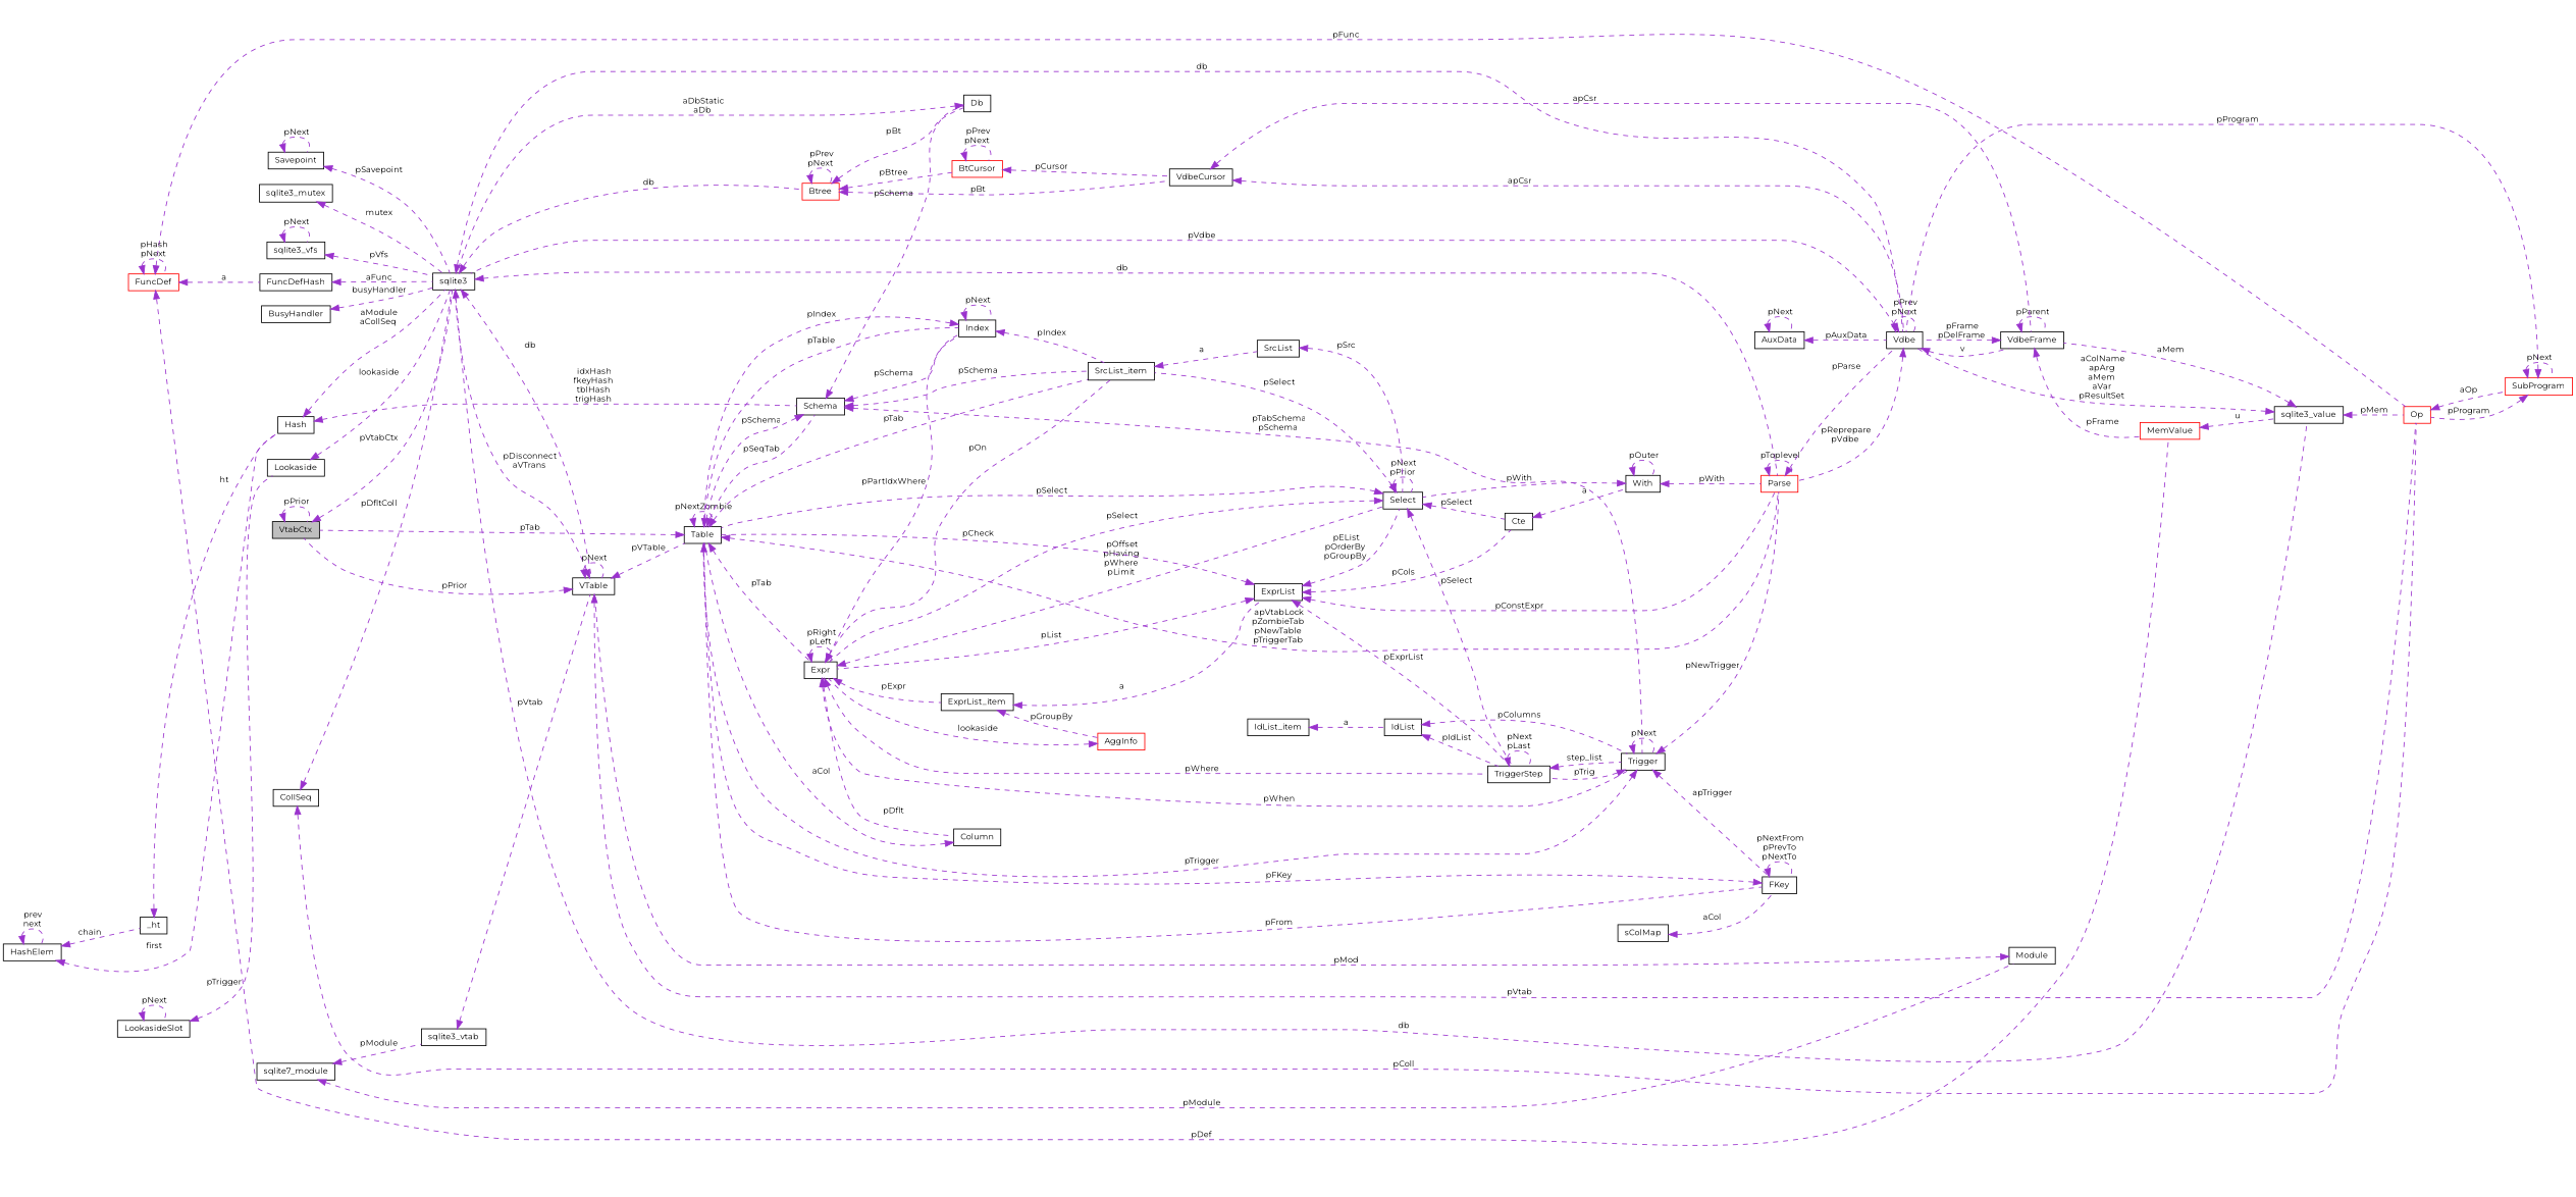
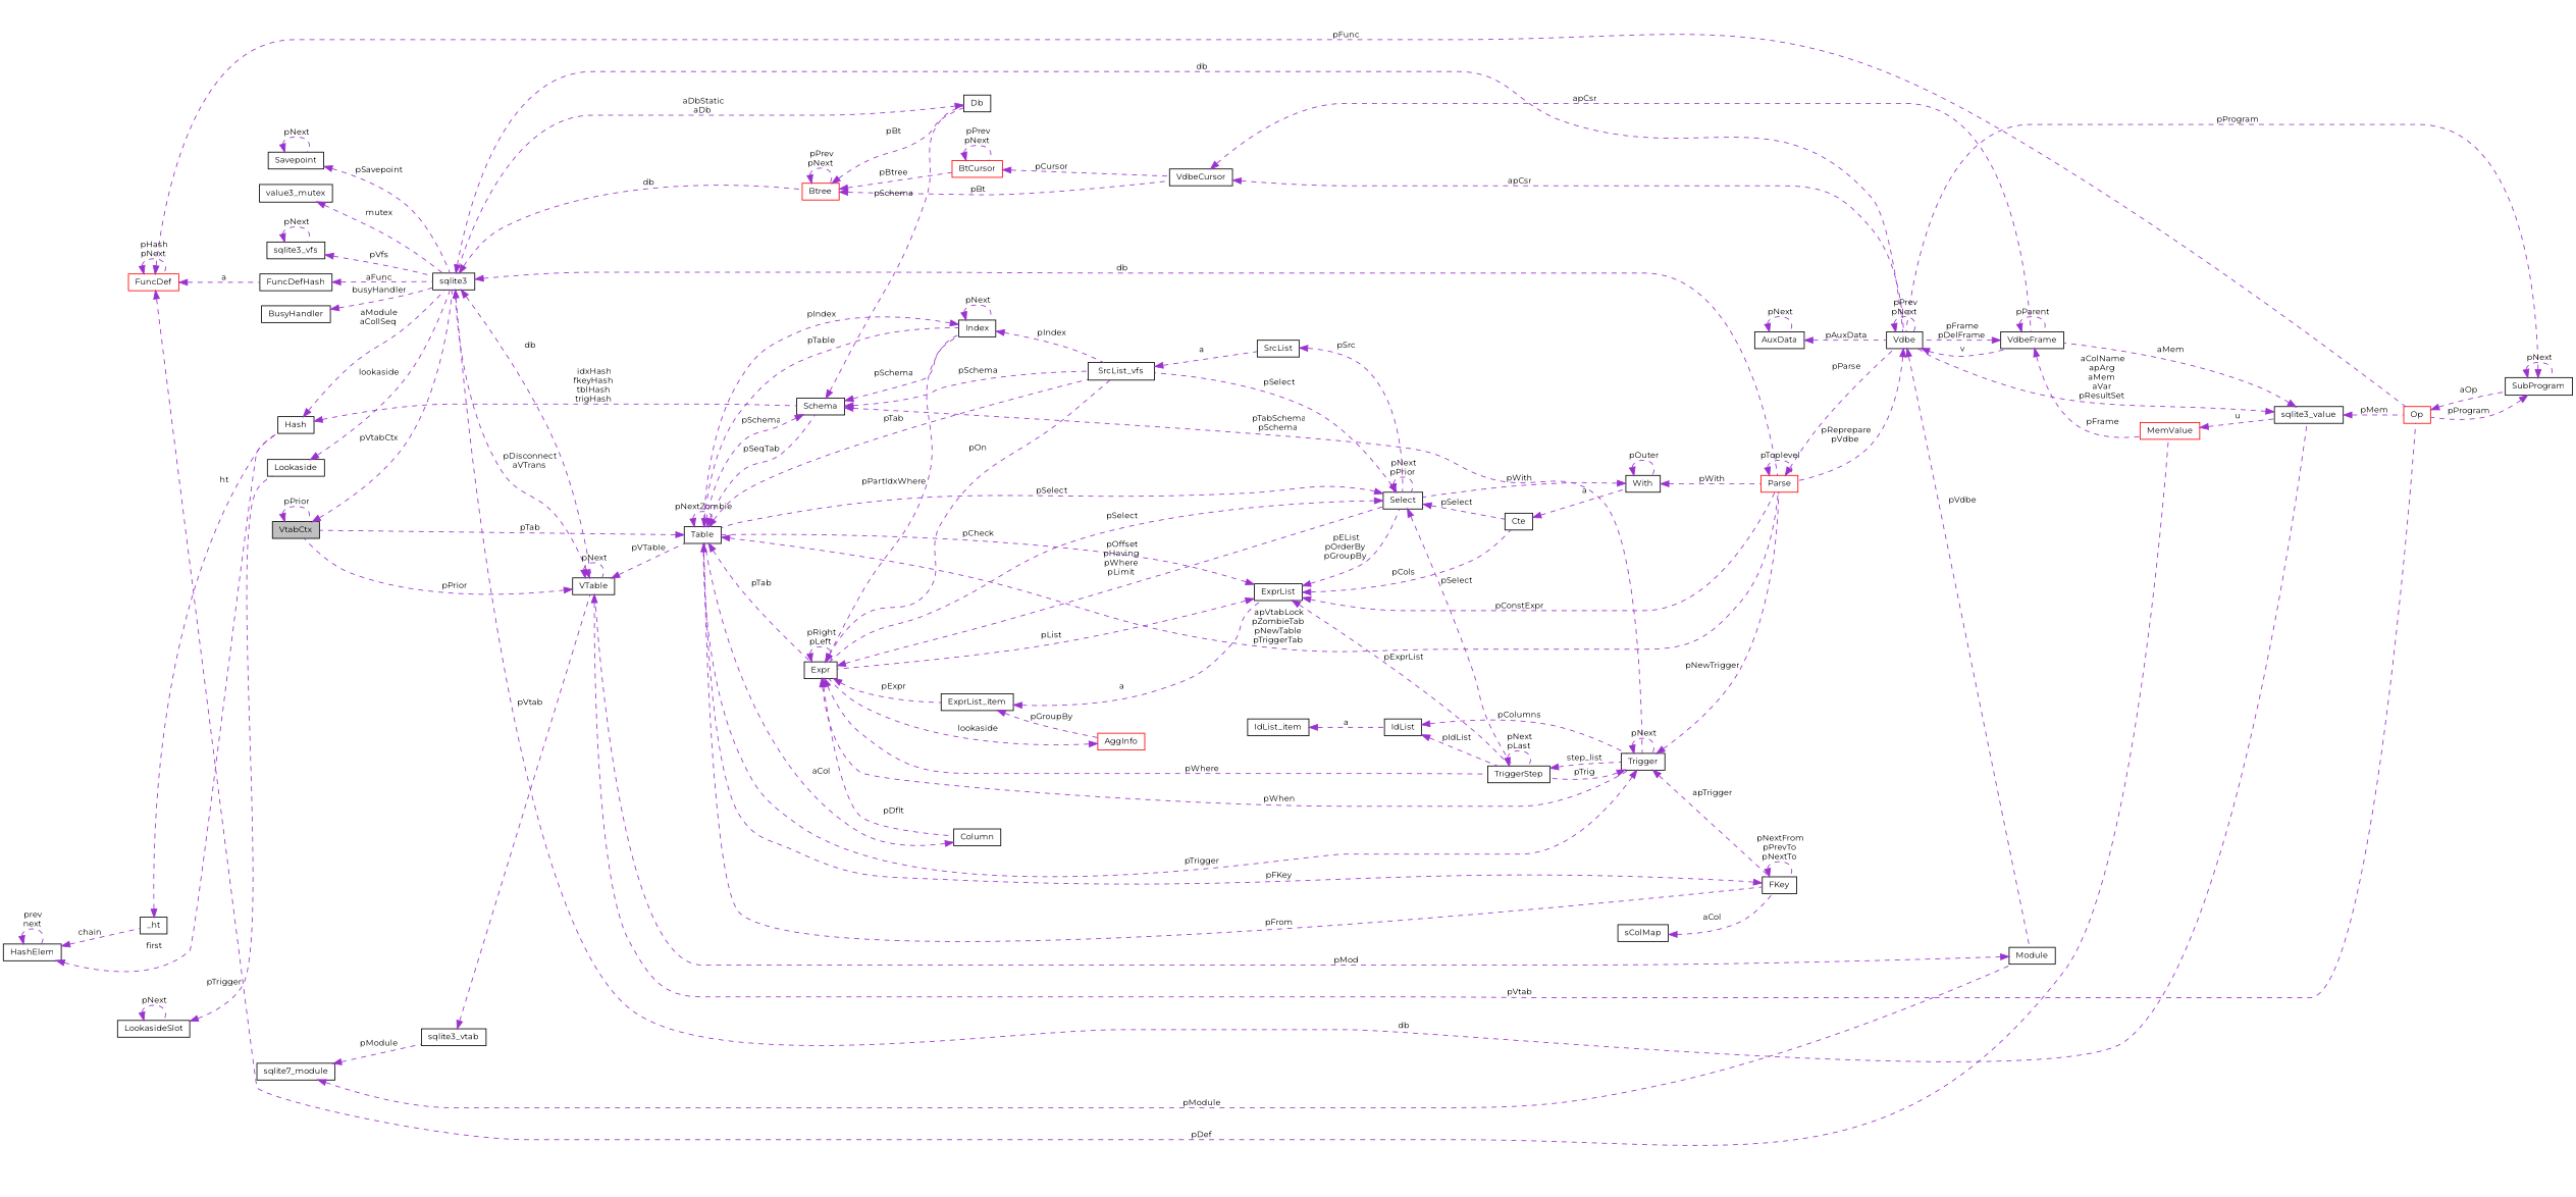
  digraph {
    fontname=Montserrat
    rankdir=LR
    node [color=black fillcolor=white fontname=Montserrat fontsize=10 shape=record style=filled]
    edge [color=darkorchid3 dir=back fontname=Montserrat fontsize=10 labelfontname=Helvetica labelfontsize=10 style=dashed]
    n1 [fillcolor=grey75 fontcolor=black height=0.2 label=VtabCtx width=0.4]
    n2 [height=0.2 label=sqlite3 width=0.4]
    n3 [height=0.2 label=VTable width=0.4]
    n4 [height=0.2 label=Vdbe width=0.4]
    n5 [height=0.2 label=sqlite3_value width=0.4]
    n6 [color=red height=0.2 label=Btree width=0.4]
    n7 [color=red height=0.2 label=Parse width=0.4]
    n8 [color=red height=0.2 label=Op width=0.4]
    n9 [height=0.2 label=Table width=0.4]
-   n10 [color=red height=0.2 label=SubProgram width=0.4]
+   n10 [height=0.2 label=SubProgram width=0.4]
    n11 [height=0.2 label=Expr width=0.4]
-   n12 [height=0.2 label=SrcList_item width=0.4]
+   n12 [height=0.2 label=SrcList_vfs width=0.4]
    n13 [height=0.2 label=Index width=0.4]
    n14 [height=0.2 label=Schema width=0.4]
    n15 [height=0.2 label=FKey width=0.4]
    n16 [height=0.2 label=VdbeFrame width=0.4]
    n17 [height=0.2 label=VdbeCursor width=0.4]
    n18 [color=red height=0.2 label=BtCursor width=0.4]
    n19 [height=0.2 label=Db width=0.4]
    n20 [color=red height=0.2 label=MemValue width=0.4]
    n21 [color=red height=0.2 label=FuncDef width=0.4]
    n22 [height=0.2 label=FuncDefHash width=0.4]
    n23 [height=0.2 label=AuxData width=0.4]
-   n24 [height=0.2 label=CollSeq width=0.4]
    n25 [height=0.2 label=With width=0.4]
    n26 [height=0.2 label=Select width=0.4]
    n27 [height=0.2 label=Cte width=0.4]
    n28 [height=0.2 label=TriggerStep width=0.4]
    n29 [height=0.2 label=ExprList_item width=0.4]
    n30 [height=0.2 label=Column width=0.4]
    n31 [height=0.2 label=Trigger width=0.4]
    n32 [height=0.2 label=SrcList width=0.4]
    n33 [color=red height=0.2 label=AggInfo width=0.4]
    n34 [height=0.2 label=ExprList width=0.4]
    n35 [height=0.2 label=Hash width=0.4]
    n36 [height=0.2 label=_ht width=0.4]
    n37 [height=0.2 label=HashElem width=0.4]
    n38 [height=0.2 label=sColMap width=0.4]
    n39 [height=0.2 label=IdList width=0.4]
    n40 [height=0.2 label=IdList_item width=0.4]
    n41 [height=0.2 label=Savepoint width=0.4]
    n42 [height=0.2 label=Lookaside width=0.4]
    n43 [height=0.2 label=LookasideSlot width=0.4]
-   n44 [height=0.2 label=sqlite3_mutex width=0.4]
+   n44 [height=0.2 label=value3_mutex width=0.4]
    n45 [height=0.2 label=sqlite3_vfs width=0.4]
    n46 [height=0.2 label=BusyHandler width=0.4]
    n47 [height=0.2 label=Module width=0.4]
    n48 [height=0.2 label=sqlite7_module width=0.4]
    n49 [height=0.2 label=sqlite3_vtab width=0.4]
    n1 -> n1 [label=" pPrior"]
    n1 -> n2 [label=" pVtabCtx"]
    n2 -> n3 [label=" db"]
    n2 -> n4 [label=" db"]
    n2 -> n5 [label=" db"]
    n2 -> n6 [label=" db"]
    n2 -> n7 [label=" db"]
    n3 -> n1 [label=" pPrior"]
    n3 -> n2 [label=" pDisconnect\naVTrans"]
    n3 -> n3 [label=" pNext"]
    n3 -> n8 [label=" pVtab"]
    n3 -> n9 [label=" pVTable"]
-   n4 -> n2 [label=" pVdbe"]
+   n4 -> n47 [label=" pVdbe"]
    n4 -> n4 [label=" pPrev\npNext"]
    n4 -> n7 [label=" pReprepare\npVdbe"]
    n4 -> n16 [label=" v"]
    n5 -> n4 [label=" aColName\napArg\naMem\naVar\npResultSet"]
    n5 -> n8 [label=" pMem"]
    n5 -> n16 [label=" aMem"]
    n6 -> n6 [label=" pPrev\npNext"]
    n6 -> n17 [label=" pBt"]
    n6 -> n18 [label=" pBtree"]
    n6 -> n19 [label=" pBt"]
    n7 -> n4 [label=" pParse"]
    n7 -> n7 [label=" pToplevel"]
    n8 -> n10 [label=" aOp"]
    n9 -> n1 [label=" pTab"]
    n9 -> n7 [label=" apVtabLock\npZombieTab\npNewTable\npTriggerTab"]
    n9 -> n9 [label=" pNextZombie"]
    n9 -> n11 [label=" pTab"]
    n9 -> n12 [label=" pTab"]
    n9 -> n13 [label=" pTable"]
    n9 -> n14 [label=" pSeqTab"]
    n9 -> n15 [label=" pFrom"]
    n10 -> n4 [label=" pProgram"]
    n10 -> n8 [label=" pProgram"]
    n10 -> n10 [label=" pNext"]
    n11 -> n11 [label=" pRight\npLeft"]
    n11 -> n12 [label=" pOn"]
    n11 -> n13 [label=" pPartIdxWhere"]
    n11 -> n26 [label=" pOffset\npHaving\npWhere\npLimit"]
    n11 -> n28 [label=" pWhere"]
    n11 -> n29 [label=" pExpr"]
    n11 -> n30 [label=" pDflt"]
    n11 -> n31 [label=" pWhen"]
    n12 -> n32 [label=" a"]
    n13 -> n9 [label=" pIndex"]
    n13 -> n12 [label=" pIndex"]
    n13 -> n13 [label=" pNext"]
    n14 -> n9 [label=" pSchema"]
    n14 -> n12 [label=" pSchema"]
    n14 -> n13 [label=" pSchema"]
    n14 -> n19 [label=" pSchema"]
    n14 -> n31 [label=" pTabSchema\npSchema"]
    n15 -> n9 [label=" pFKey"]
    n15 -> n15 [label=" pNextFrom\npPrevTo\npNextTo"]
    n16 -> n4 [label=" pFrame\npDelFrame"]
    n16 -> n16 [label=" pParent"]
    n16 -> n20 [label=" pFrame"]
    n17 -> n4 [label=" apCsr"]
    n17 -> n16 [label=" apCsr"]
    n18 -> n17 [label=" pCursor"]
    n18 -> n18 [label=" pPrev\npNext"]
    n19 -> n2 [label=" aDbStatic\naDb"]
    n20 -> n5 [label=" u"]
    n21 -> n8 [label=" pFunc"]
    n21 -> n20 [label=" pDef"]
    n21 -> n21 [label=" pHash\npNext"]
    n21 -> n22 [label=" a"]
    n22 -> n2 [label=" aFunc"]
    n23 -> n4 [label=" pAuxData"]
    n23 -> n23 [label=" pNext"]
-   n24 -> n2 [label=" pDfltColl"]
-   n24 -> n8 [label=" pColl"]
    n25 -> n7 [label=" pWith"]
    n25 -> n25 [label=" pOuter"]
    n25 -> n26 [label=" pWith"]
    n26 -> n9 [label=" pSelect"]
    n26 -> n11 [label=" pSelect"]
    n26 -> n12 [label=" pSelect"]
    n26 -> n26 [label=" pNext\npPrior"]
    n26 -> n27 [label=" pSelect"]
    n26 -> n28 [label=" pSelect"]
    n27 -> n25 [label=" a"]
    n28 -> n28 [label=" pNext\npLast"]
    n28 -> n31 [label=" step_list"]
    n29 -> n33 [label=" pGroupBy"]
    n29 -> n34 [label=" a"]
    n30 -> n9 [label=" aCol"]
    n31 -> n7 [label=" pNewTrigger"]
    n31 -> n9 [label=" pTrigger"]
    n31 -> n15 [label=" apTrigger"]
    n31 -> n28 [label=" pTrig"]
    n31 -> n31 [label=" pNext"]
    n32 -> n26 [label=" pSrc"]
    n33 -> n11 [label=" lookaside"]
    n34 -> n7 [label=" pConstExpr"]
    n34 -> n9 [label=" pCheck"]
    n34 -> n11 [label=" pList"]
    n34 -> n26 [label=" pEList\npOrderBy\npGroupBy"]
    n34 -> n27 [label=" pCols"]
    n34 -> n28 [label=" pExprList"]
    n35 -> n2 [label=" aModule\naCollSeq"]
    n35 -> n14 [label=" idxHash\nfkeyHash\ntblHash\ntrigHash"]
    n36 -> n35 [label=" ht"]
    n37 -> n35 [label=" first"]
    n37 -> n36 [label=" chain"]
    n37 -> n37 [label=" prev\nnext"]
    n38 -> n15 [label=" aCol"]
    n39 -> n28 [label=" pIdList"]
    n39 -> n31 [label=" pColumns"]
    n40 -> n39 [label=" a"]
    n41 -> n2 [label=" pSavepoint"]
    n41 -> n41 [label=" pNext"]
    n42 -> n2 [label=" lookaside"]
    n43 -> n42 [label=" pTrigger"]
    n43 -> n43 [label=" pNext"]
    n44 -> n2 [label=" mutex"]
    n45 -> n2 [label=" pVfs"]
    n45 -> n45 [label=" pNext"]
    n46 -> n2 [label=" busyHandler"]
    n47 -> n3 [label=" pMod"]
    n48 -> n47 [label=" pModule"]
    n48 -> n49 [label=" pModule"]
    n49 -> n3 [label=" pVtab"]
  }
